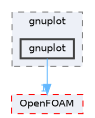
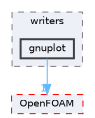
  digraph {
    compound=true
    node [fillcolor="#edf0f7" fontname=Helvetica fontsize=10 shape=box]
    n1 [color=grey25 height=0.2 label=gnuplot style="filled,bold" width=0.4]
    n2 [color=red height=0.2 label=OpenFOAM style="filled,dashed" width=0.4]
    subgraph cluster_1 {
      bgcolor="#edf0f7"
      fontname=Helvetica
      fontsize=10
-     label=gnuplot
+     label=writers
      pencolor=grey50
      style="filled,dashed"
      n1
    }
    n1 -> n2 [color=steelblue1 fontcolor=steelblue1 fontname=Helvetica fontsize=10 headlabel=1 labeldistance=1.5 labelfontname=Helvetica labelfontsize=10]
  }
